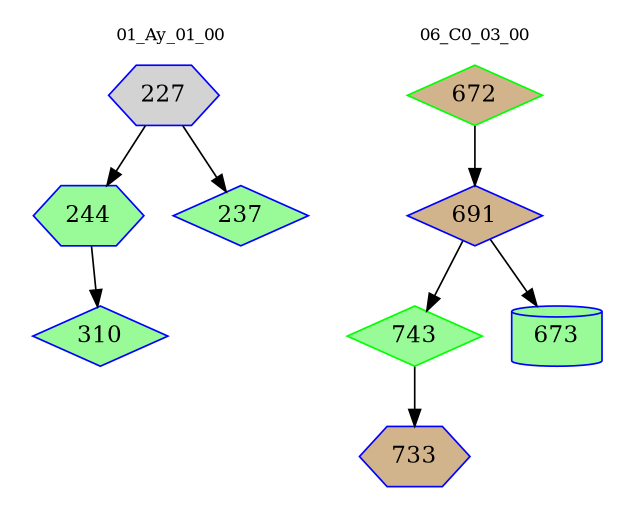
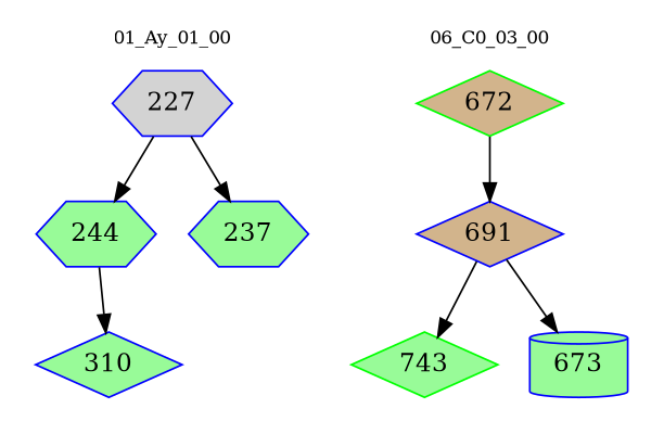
  digraph {
    node [color=blue fillcolor=palegreen shape=diamond style=filled]
    edge [color=black]
    n1 [fillcolor=lightgrey label=227 shape=hexagon]
    n2 [label=244 shape=hexagon]
-   n3 [label=237]
+   n3 [label=237 shape=hexagon]
    n4 [label=310]
    n5 [fillcolor=tan label=691]
    n6 [color=green fillcolor=tan label=672]
    n7 [color=green label=743]
    n8 [label=673 shape=cylinder]
-   n9 [fillcolor=tan label=733 shape=hexagon]
    subgraph cluster_1 {
      color=white
      fontsize=10
      label="01_Ay_01_00"
      n1
      n2
      n3
      n4
    }
    subgraph cluster_2 {
      color=white
      fontsize=10
      label="06_C0_03_00"
      n5
      n6
      n7
      n8
-     n9
    }
    n1 -> n2
    n1 -> n3
    n2 -> n4
    n5 -> n7
    n5 -> n8
    n6 -> n5
-   n7 -> n9
  }
